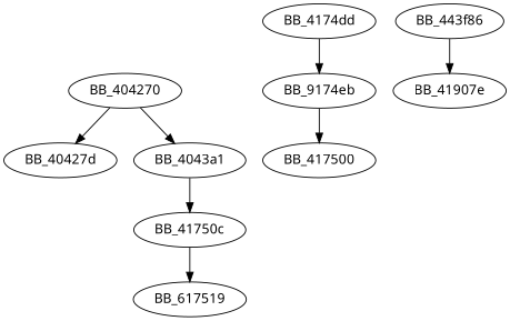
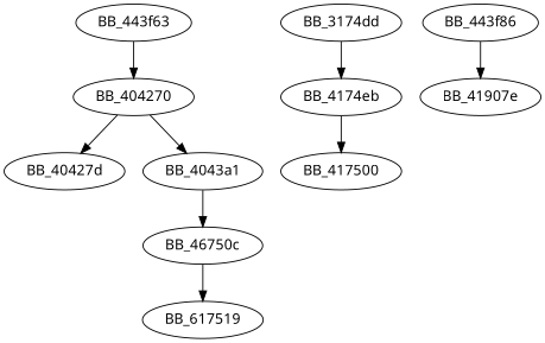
  digraph {
    fontname="Noto Sans"
    node [fontname="Noto Sans"]
    edge [fontname="Noto Sans"]
    BB_404270
    BB_40427d
    BB_4043a1
-   BB_41750c
-   BB_4174dd
-   BB_4174eb [label=BB_9174eb]
+   BB_41750c [label=BB_46750c]
+   BB_4174dd [label=BB_3174dd]
+   BB_4174eb
    BB_417500
    n8 [label=BB_617519]
+   BB_443f63
    BB_443f86
    BB_41907e
    BB_404270 -> BB_40427d
    BB_404270 -> BB_4043a1
    BB_4043a1 -> BB_41750c
    BB_41750c -> n8
    BB_4174dd -> BB_4174eb
    BB_4174eb -> BB_417500
+   BB_443f63 -> BB_404270
    BB_443f86 -> BB_41907e
  }
